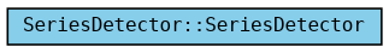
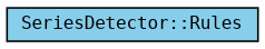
  digraph {
    rankdir=LR
    fontname="DejaVu Sans Mono"
-   n1 [color=black fillcolor=skyblue fontname="DejaVu Sans Mono" fontsize=10 height=0.2 label="SeriesDetector::SeriesDetector" shape=record style=filled width=0.4]
+   n1 [color=black fillcolor=skyblue fontname="DejaVu Sans Mono" fontsize=10 height=0.2 label="SeriesDetector::Rules" shape=record style=filled width=0.4]
  }
